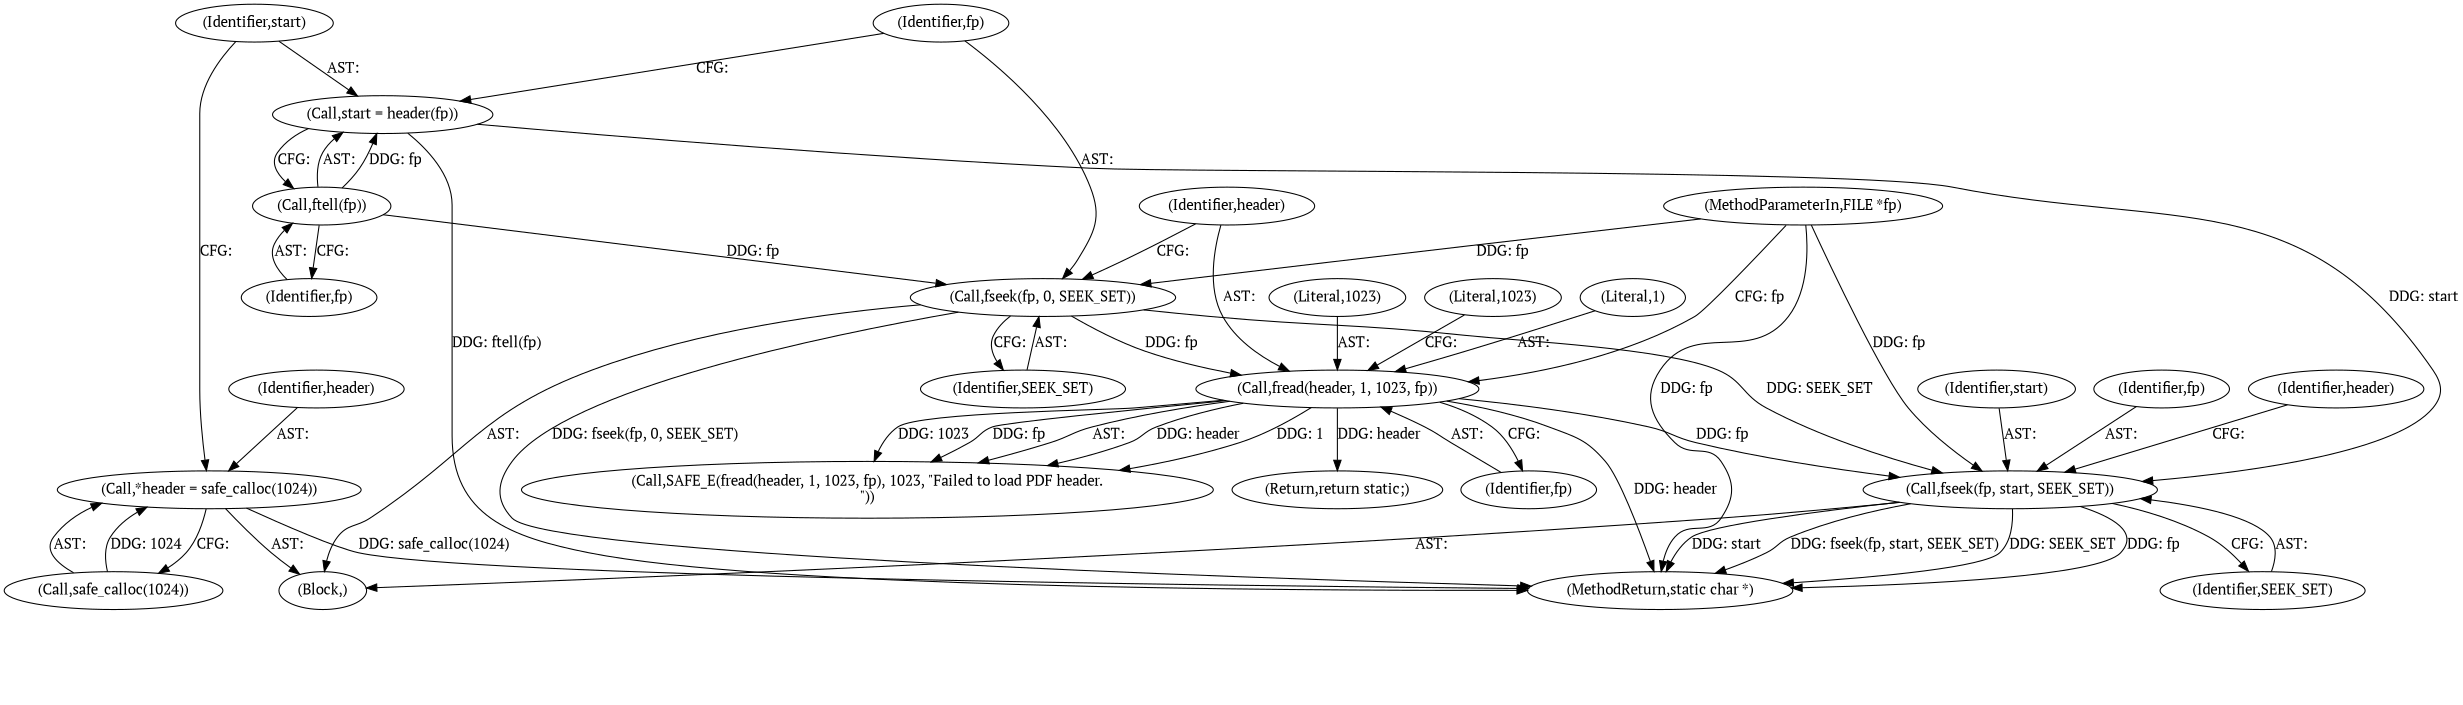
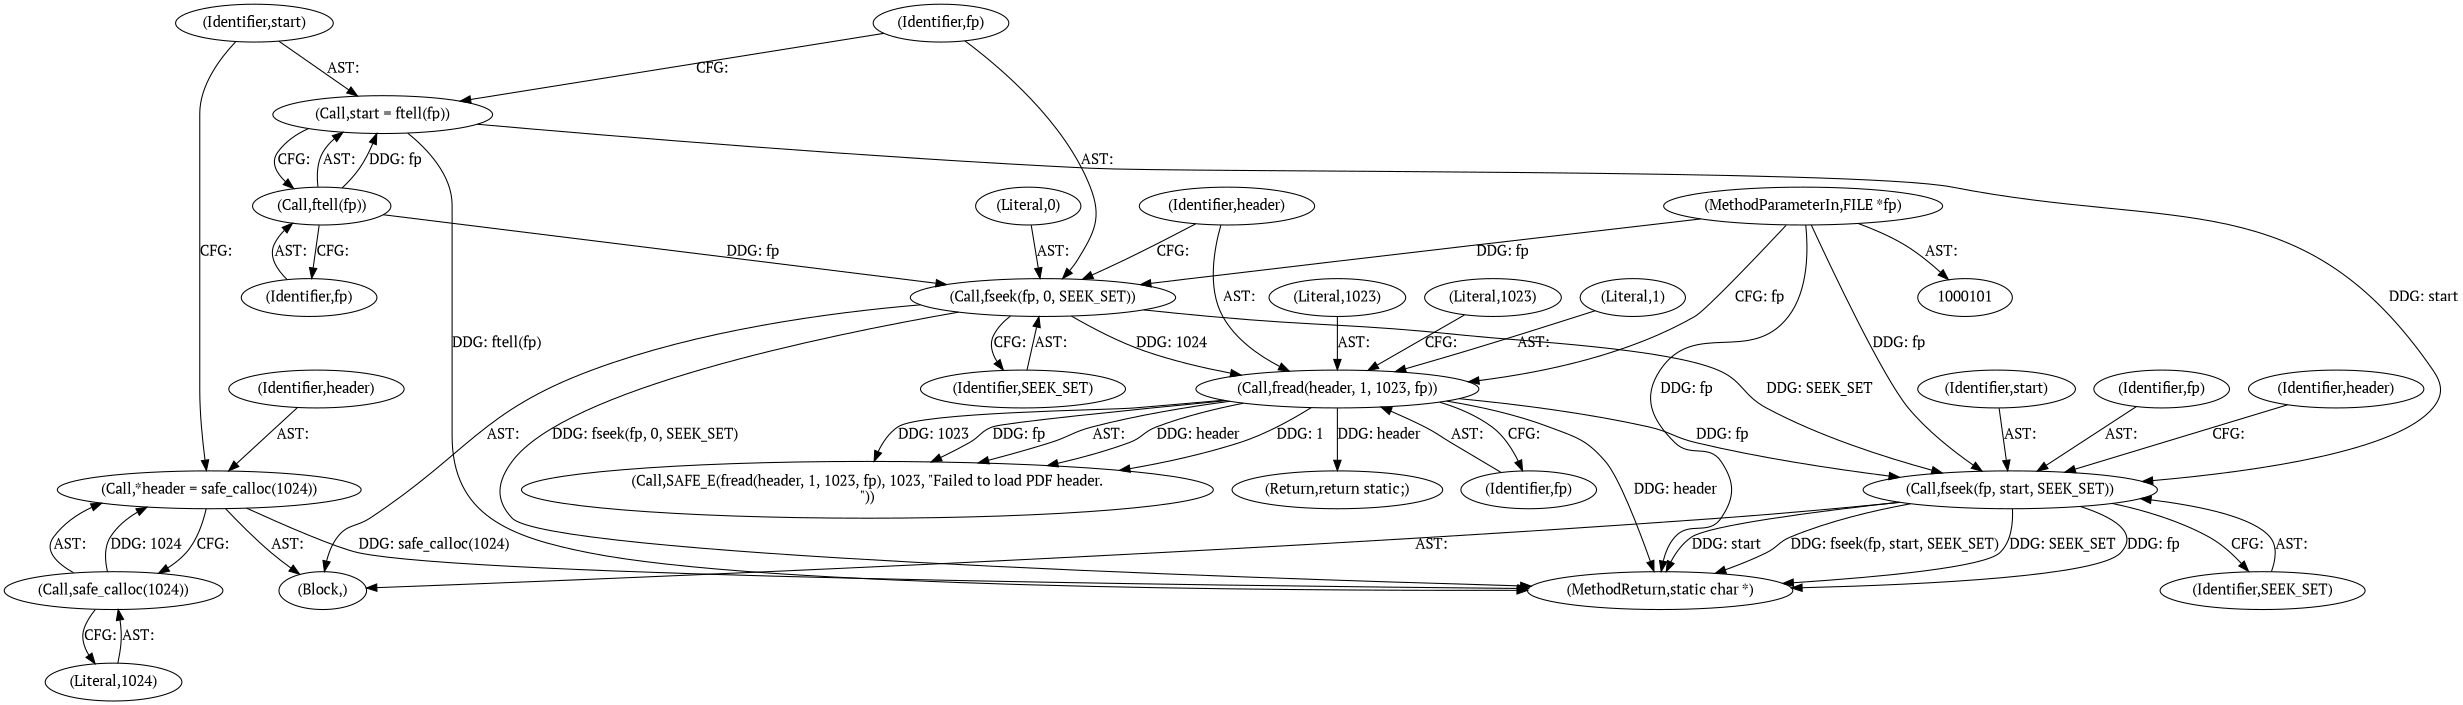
  digraph {
    fontname="PT Serif"
    node [fontname="PT Serif"]
    edge [fontname="PT Serif"]
    n1 [label="(Call,fseek(fp, start, SEEK_SET))"]
    n2 [label="(Identifier,SEEK_SET)"]
    n3 [label="(MethodReturn,static char *)"]
    n4 [label="(Block,)"]
    n5 [label="(Call,fread(header, 1, 1023, fp))"]
    n6 [label="(Call,SAFE_E(fread(header, 1, 1023, fp), 1023, \"Failed to load PDF header.\n\"))"]
    n7 [label="(Return,return static;)"]
    n8 [label="(Identifier,fp)"]
    n9 [label="(Call,*header = safe_calloc(1024))"]
    n10 [label="(Call,safe_calloc(1024))"]
+   n11 [label="(Literal,1024)"]
    n12 [label="(Call,fseek(fp, 0, SEEK_SET))"]
    n13 [label="(Identifier,SEEK_SET)"]
    n14 [label="(Call,ftell(fp))"]
-   n15 [label="(Call,start = header(fp))"]
+   n15 [label="(Call,start = ftell(fp))"]
    n16 [label="(Identifier,fp)"]
    n17 [label="(MethodParameterIn,FILE *fp)"]
+   1000101
    n19 [label="(Identifier,start)"]
    n20 [label="(Identifier,header)"]
    n21 [label="(Identifier,header)"]
    n22 [label="(Literal,1023)"]
    n23 [label="(Identifier,fp)"]
    n24 [label="(Identifier,start)"]
    n25 [label="(Literal,1023)"]
+   n26 [label="(Literal,0)"]
    n27 [label="(Identifier,fp)"]
    n28 [label="(Identifier,header)"]
    n29 [label="(Literal,1)"]
    n1 -> n2 [label="CFG: "]
    n1 -> n3 [label="DDG: fseek(fp, start, SEEK_SET)"]
    n1 -> n3 [label="DDG: SEEK_SET"]
    n1 -> n3 [label="DDG: fp"]
    n1 -> n3 [label="DDG: start"]
    n1 -> n4 [label="AST: "]
    n2 -> n1 [label="AST: "]
    n5 -> n1 [label="DDG: fp"]
    n5 -> n3 [label="DDG: header"]
    n5 -> n6 [label="AST: "]
    n5 -> n6 [label="DDG: header"]
    n5 -> n6 [label="DDG: 1"]
    n5 -> n6 [label="DDG: 1023"]
    n5 -> n6 [label="DDG: fp"]
    n5 -> n7 [label="DDG: header"]
    n5 -> n8 [label="CFG: "]
    n8 -> n5 [label="AST: "]
    n9 -> n3 [label="DDG: safe_calloc(1024)"]
    n9 -> n4 [label="AST: "]
    n9 -> n10 [label="CFG: "]
    n10 -> n9 [label="AST: "]
    n10 -> n9 [label="DDG: 1024"]
+   n10 -> n11 [label="CFG: "]
+   n11 -> n10 [label="AST: "]
    n12 -> n1 [label="DDG: SEEK_SET"]
    n12 -> n3 [label="DDG: fseek(fp, 0, SEEK_SET)"]
    n12 -> n4 [label="AST: "]
-   n12 -> n5 [label="DDG: fp"]
+   n12 -> n5 [label="DDG: 1024"]
    n12 -> n13 [label="CFG: "]
    n13 -> n12 [label="AST: "]
    n14 -> n12 [label="DDG: fp"]
    n14 -> n15 [label="AST: "]
    n14 -> n15 [label="DDG: fp"]
    n14 -> n16 [label="CFG: "]
    n15 -> n1 [label="DDG: start"]
    n15 -> n3 [label="DDG: ftell(fp)"]
    n15 -> n14 [label="CFG: "]
    n16 -> n14 [label="AST: "]
    n17 -> n1 [label="DDG: fp"]
    n17 -> n3 [label="DDG: fp"]
    n17 -> n5 [label="CFG: fp"]
    n17 -> n12 [label="DDG: fp"]
+   n17 -> 1000101 [label="AST: "]
    n19 -> n9 [label="CFG: "]
    n19 -> n15 [label="AST: "]
    n20 -> n9 [label="AST: "]
    n21 -> n5 [label="AST: "]
    n21 -> n12 [label="CFG: "]
    n22 -> n5 [label="AST: "]
    n23 -> n12 [label="AST: "]
    n23 -> n15 [label="CFG: "]
    n24 -> n1 [label="AST: "]
    n25 -> n5 [label="CFG: "]
+   n26 -> n12 [label="AST: "]
    n27 -> n1 [label="AST: "]
    n28 -> n1 [label="CFG: "]
    n29 -> n5 [label="AST: "]
  }
